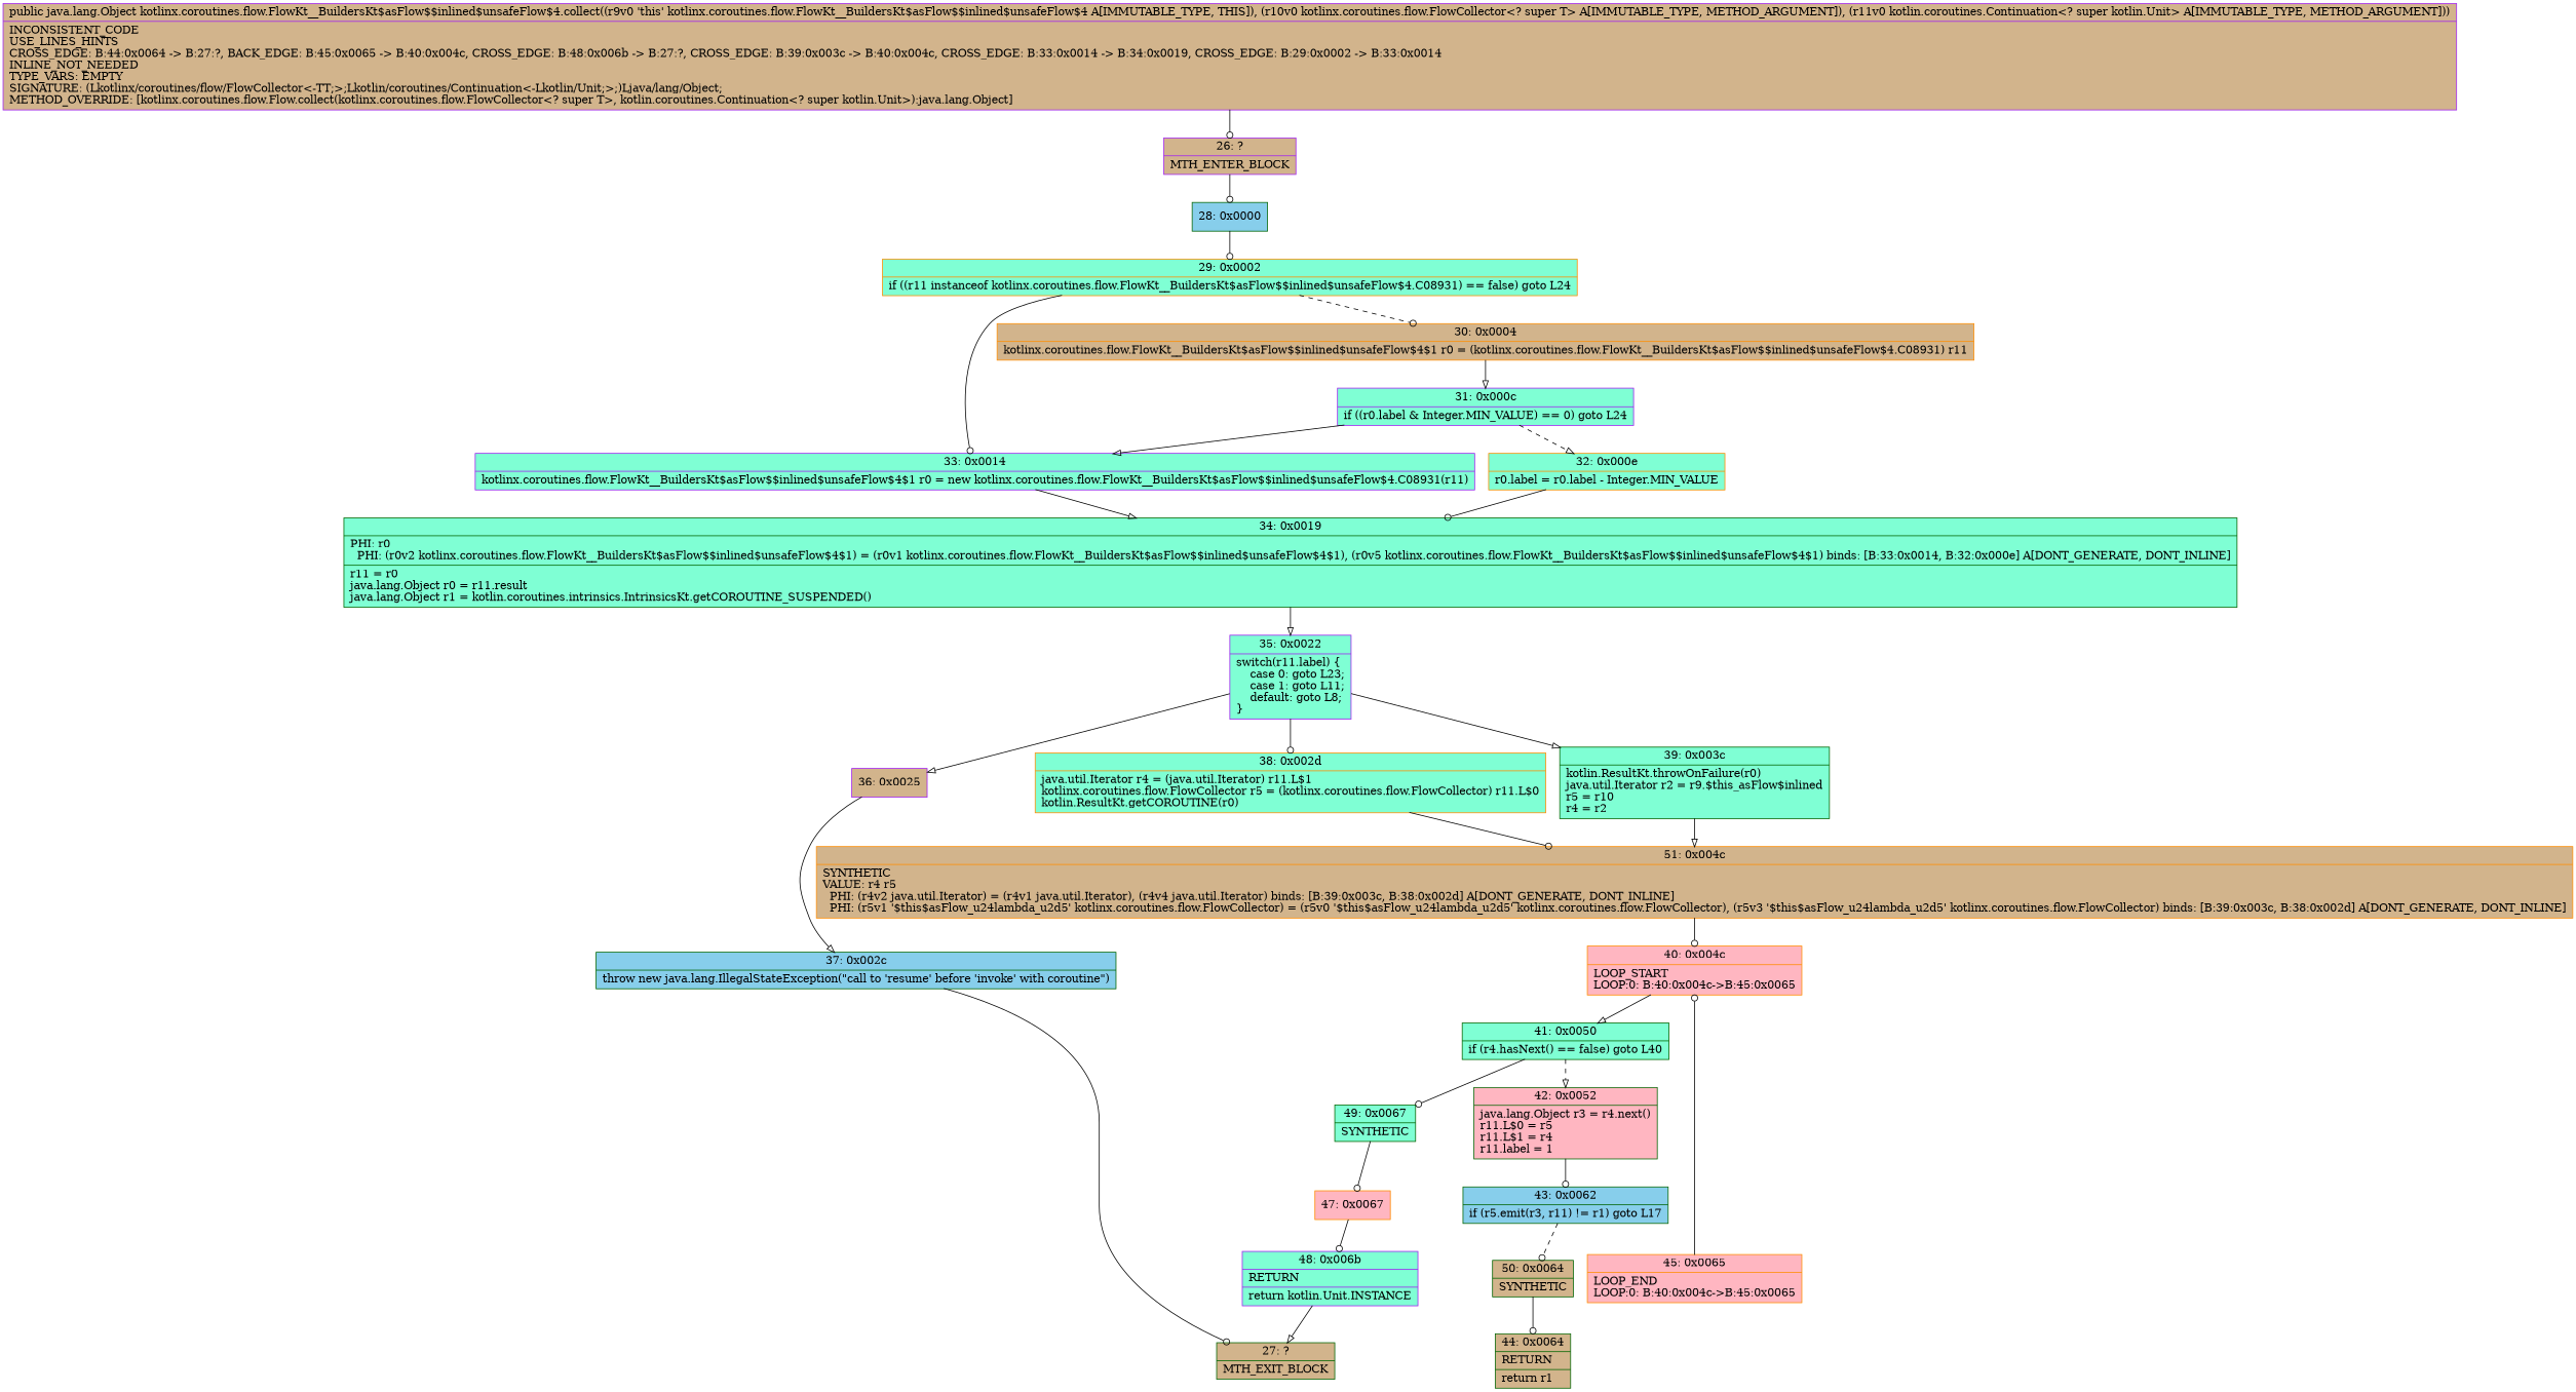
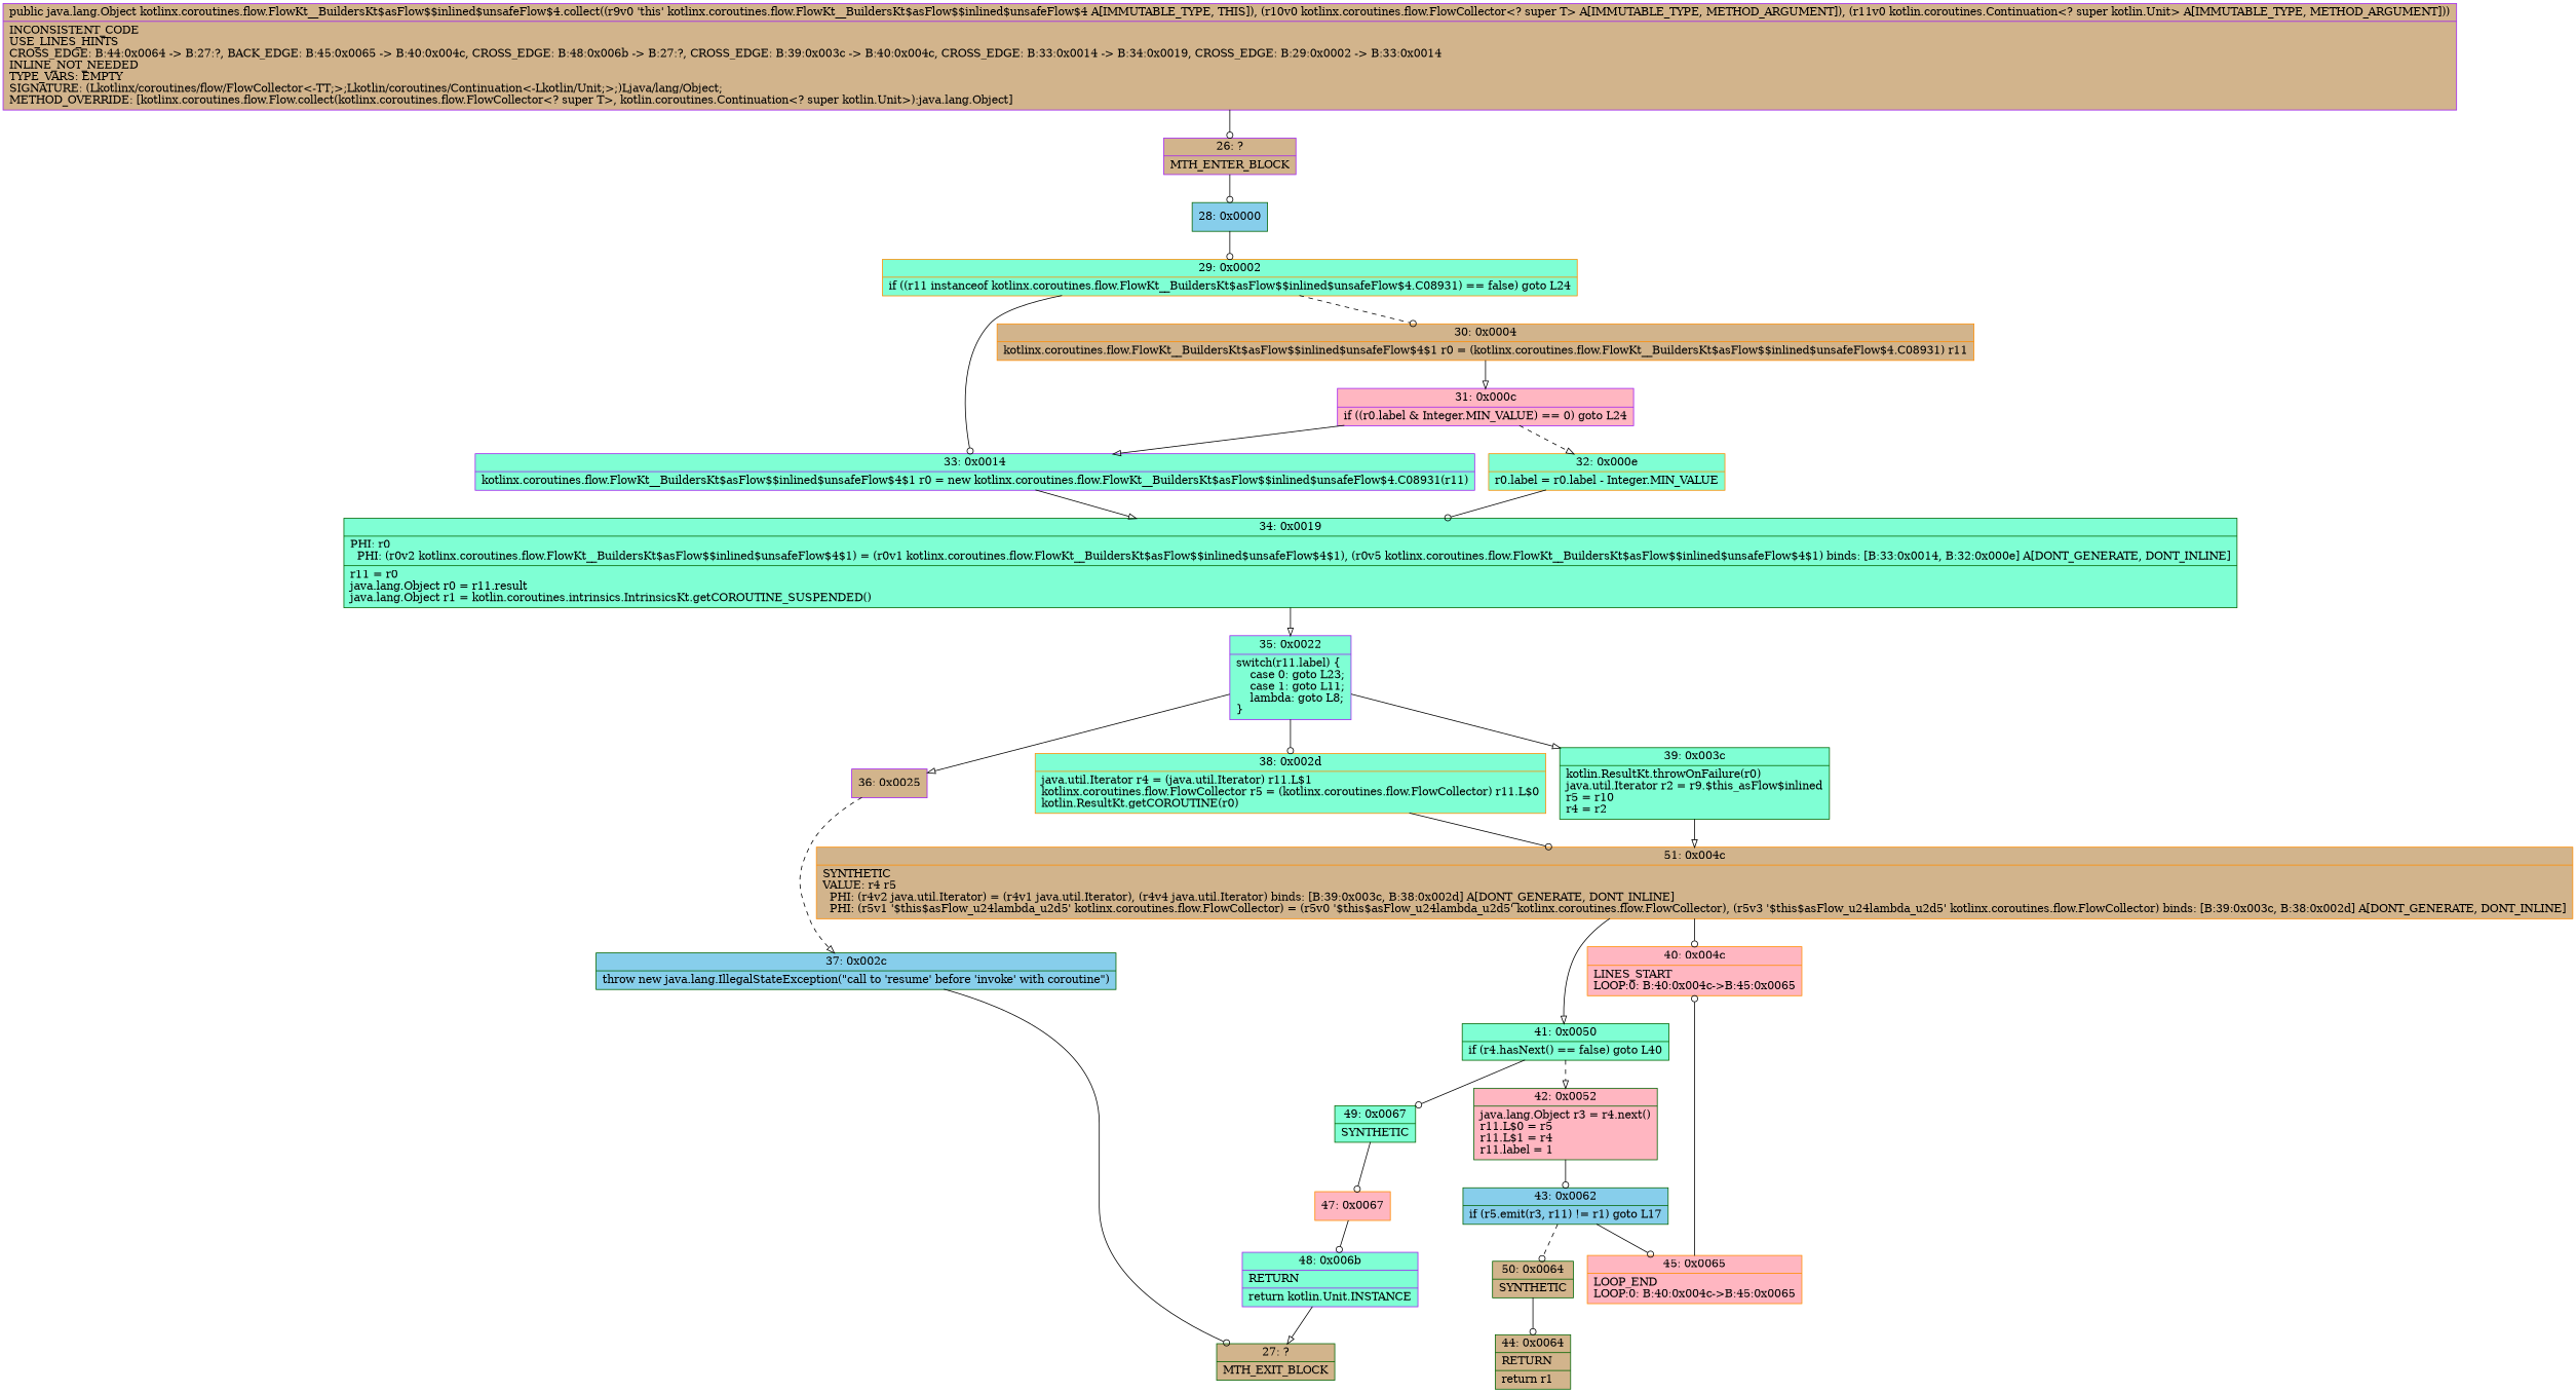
  digraph {
    node [color=darkgreen fillcolor=aquamarine shape=record style=filled]
    edge [arrowhead=odot]
    n1 [color=purple fillcolor=tan label="{26\:\ ?|MTH_ENTER_BLOCK\l}"]
    n2 [fillcolor=skyblue label="{28\:\ 0x0000}"]
    n3 [color=darkorange label="{29\:\ 0x0002|if ((r11 instanceof kotlinx.coroutines.flow.FlowKt__BuildersKt$asFlow$$inlined$unsafeFlow$4.C08931) == false) goto L24\l}"]
    n4 [color=darkorange fillcolor=tan label="{30\:\ 0x0004|kotlinx.coroutines.flow.FlowKt__BuildersKt$asFlow$$inlined$unsafeFlow$4$1 r0 = (kotlinx.coroutines.flow.FlowKt__BuildersKt$asFlow$$inlined$unsafeFlow$4.C08931) r11\l}"]
    n5 [color=purple label="{33\:\ 0x0014|kotlinx.coroutines.flow.FlowKt__BuildersKt$asFlow$$inlined$unsafeFlow$4$1 r0 = new kotlinx.coroutines.flow.FlowKt__BuildersKt$asFlow$$inlined$unsafeFlow$4.C08931(r11)\l}"]
-   n6 [color=purple label="{31\:\ 0x000c|if ((r0.label & Integer.MIN_VALUE) == 0) goto L24\l}"]
+   n6 [color=purple fillcolor=lightpink label="{31\:\ 0x000c|if ((r0.label & Integer.MIN_VALUE) == 0) goto L24\l}"]
    n7 [label="{34\:\ 0x0019|PHI: r0 \l  PHI: (r0v2 kotlinx.coroutines.flow.FlowKt__BuildersKt$asFlow$$inlined$unsafeFlow$4$1) = (r0v1 kotlinx.coroutines.flow.FlowKt__BuildersKt$asFlow$$inlined$unsafeFlow$4$1), (r0v5 kotlinx.coroutines.flow.FlowKt__BuildersKt$asFlow$$inlined$unsafeFlow$4$1) binds: [B:33:0x0014, B:32:0x000e] A[DONT_GENERATE, DONT_INLINE]\l|r11 = r0\ljava.lang.Object r0 = r11.result\ljava.lang.Object r1 = kotlin.coroutines.intrinsics.IntrinsicsKt.getCOROUTINE_SUSPENDED()\l}"]
    n8 [color=darkorange label="{32\:\ 0x000e|r0.label = r0.label \- Integer.MIN_VALUE\l}"]
-   n9 [color=purple label="{35\:\ 0x0022|switch(r11.label) \{\l    case 0: goto L23;\l    case 1: goto L11;\l    default: goto L8;\l\}\l}"]
+   n9 [color=purple label="{35\:\ 0x0022|switch(r11.label) \{\l    case 0: goto L23;\l    case 1: goto L11;\l    lambda: goto L8;\l\}\l}"]
    n10 [color=purple fillcolor=tan label="{36\:\ 0x0025}"]
    n11 [color=darkorange label="{38\:\ 0x002d|java.util.Iterator r4 = (java.util.Iterator) r11.L$1\lkotlinx.coroutines.flow.FlowCollector r5 = (kotlinx.coroutines.flow.FlowCollector) r11.L$0\lkotlin.ResultKt.getCOROUTINE(r0)\l}"]
    n12 [label="{39\:\ 0x003c|kotlin.ResultKt.throwOnFailure(r0)\ljava.util.Iterator r2 = r9.$this_asFlow$inlined\lr5 = r10\lr4 = r2\l}"]
    n13 [fillcolor=skyblue label="{37\:\ 0x002c|throw new java.lang.IllegalStateException(\"call to 'resume' before 'invoke' with coroutine\")\l}"]
    n14 [color=darkorange fillcolor=tan label="{51\:\ 0x004c|SYNTHETIC\lVALUE: r4 r5 \l  PHI: (r4v2 java.util.Iterator) = (r4v1 java.util.Iterator), (r4v4 java.util.Iterator) binds: [B:39:0x003c, B:38:0x002d] A[DONT_GENERATE, DONT_INLINE]\l  PHI: (r5v1 '$this$asFlow_u24lambda_u2d5' kotlinx.coroutines.flow.FlowCollector) = (r5v0 '$this$asFlow_u24lambda_u2d5' kotlinx.coroutines.flow.FlowCollector), (r5v3 '$this$asFlow_u24lambda_u2d5' kotlinx.coroutines.flow.FlowCollector) binds: [B:39:0x003c, B:38:0x002d] A[DONT_GENERATE, DONT_INLINE]\l}"]
    n15 [fillcolor=tan label="{27\:\ ?|MTH_EXIT_BLOCK\l}"]
-   n16 [color=darkorange fillcolor=lightpink label="{40\:\ 0x004c|LOOP_START\lLOOP:0: B:40:0x004c\-\>B:45:0x0065\l}"]
+   n16 [color=darkorange fillcolor=lightpink label="{40\:\ 0x004c|LINES_START\lLOOP:0: B:40:0x004c\-\>B:45:0x0065\l}"]
    n17 [label="{41\:\ 0x0050|if (r4.hasNext() == false) goto L40\l}"]
    n18 [fillcolor=lightpink label="{42\:\ 0x0052|java.lang.Object r3 = r4.next()\lr11.L$0 = r5\lr11.L$1 = r4\lr11.label = 1\l}"]
    n19 [label="{49\:\ 0x0067|SYNTHETIC\l}"]
    n20 [fillcolor=skyblue label="{43\:\ 0x0062|if (r5.emit(r3, r11) != r1) goto L17\l}"]
    n21 [color=darkorange fillcolor=lightpink label="{47\:\ 0x0067}"]
    n22 [color=darkorange fillcolor=lightpink label="{45\:\ 0x0065|LOOP_END\lLOOP:0: B:40:0x004c\-\>B:45:0x0065\l}"]
    n23 [fillcolor=tan label="{50\:\ 0x0064|SYNTHETIC\l}"]
    n24 [fillcolor=tan label="{44\:\ 0x0064|RETURN\l|return r1\l}"]
    n25 [color=purple label="{48\:\ 0x006b|RETURN\l|return kotlin.Unit.INSTANCE\l}"]
    n26 [color=purple fillcolor=tan label="{public java.lang.Object kotlinx.coroutines.flow.FlowKt__BuildersKt$asFlow$$inlined$unsafeFlow$4.collect((r9v0 'this' kotlinx.coroutines.flow.FlowKt__BuildersKt$asFlow$$inlined$unsafeFlow$4 A[IMMUTABLE_TYPE, THIS]), (r10v0 kotlinx.coroutines.flow.FlowCollector\<? super T\> A[IMMUTABLE_TYPE, METHOD_ARGUMENT]), (r11v0 kotlin.coroutines.Continuation\<? super kotlin.Unit\> A[IMMUTABLE_TYPE, METHOD_ARGUMENT]))  | INCONSISTENT_CODE\lUSE_LINES_HINTS\lCROSS_EDGE: B:44:0x0064 \-\> B:27:?, BACK_EDGE: B:45:0x0065 \-\> B:40:0x004c, CROSS_EDGE: B:48:0x006b \-\> B:27:?, CROSS_EDGE: B:39:0x003c \-\> B:40:0x004c, CROSS_EDGE: B:33:0x0014 \-\> B:34:0x0019, CROSS_EDGE: B:29:0x0002 \-\> B:33:0x0014\lINLINE_NOT_NEEDED\lTYPE_VARS: EMPTY\lSIGNATURE: (Lkotlinx\/coroutines\/flow\/FlowCollector\<\-TT;\>;Lkotlin\/coroutines\/Continuation\<\-Lkotlin\/Unit;\>;)Ljava\/lang\/Object;\lMETHOD_OVERRIDE: [kotlinx.coroutines.flow.Flow.collect(kotlinx.coroutines.flow.FlowCollector\<? super T\>, kotlin.coroutines.Continuation\<? super kotlin.Unit\>):java.lang.Object]\l}"]
    n1 -> n2
    n2 -> n3
    n3 -> n4 [style=dashed]
    n3 -> n5
    n4 -> n6 [arrowhead=onormal]
    n5 -> n7 [arrowhead=onormal]
    n6 -> n5 [arrowhead=onormal]
    n6 -> n8 [arrowhead=onormal style=dashed]
    n7 -> n9 [arrowhead=onormal]
    n8 -> n7
    n9 -> n10 [arrowhead=onormal]
    n9 -> n11
    n9 -> n12 [arrowhead=onormal]
-   n10 -> n13 [arrowhead=onormal]
+   n10 -> n13 [arrowhead=onormal style=dashed]
    n11 -> n14
    n12 -> n14 [arrowhead=onormal]
    n13 -> n15
    n14 -> n16
-   n16 -> n17 [arrowhead=onormal]
+   n14 -> n17 [arrowhead=onormal]
    n17 -> n18 [arrowhead=onormal style=dashed]
    n17 -> n19
    n18 -> n20
    n19 -> n21
+   n20 -> n22
    n20 -> n23 [style=dashed]
    n21 -> n25
    n22 -> n16
    n23 -> n24
    n25 -> n15 [arrowhead=onormal]
    n26 -> n1
  }
